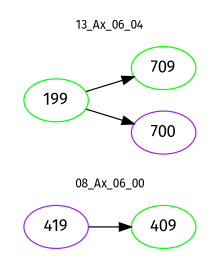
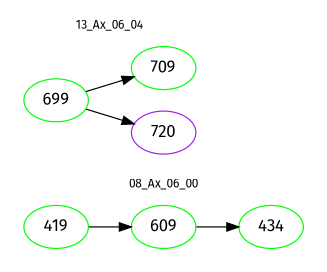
  digraph {
    fontname="Fira Sans"
    rankdir=LR
    node [color=green fontname="Fira Sans"]
    edge [color=black fontname="Fira Sans"]
-   n1 [label=409]
-   n3 [color=purple label=419]
-   n4 [label=199]
-   n5 [color=purple label=700]
+   n1 [label=609]
+   n2 [label=434]
+   n3 [label=419]
+   n4 [label=699]
+   n5 [color=purple label=720]
    n6 [label=709]
    subgraph cluster_1 {
      color=white
      fontsize=10
      label="08_Ax_06_00"
      n1
+     n2
      n3
    }
    subgraph cluster_2 {
      color=white
      fontsize=10
      label="13_Ax_06_04"
      n4
      n5
      n6
    }
+   n1 -> n2
    n3 -> n1
    n4 -> n5
    n4 -> n6
  }
